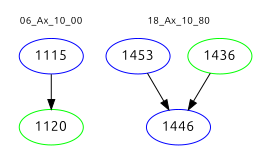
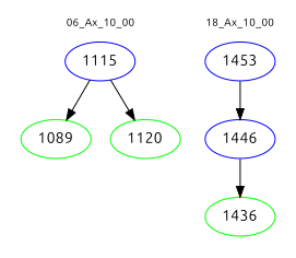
  digraph {
    fontname=Ubuntu
    node [color=blue fontname=Ubuntu]
    edge [color=black fontname=Ubuntu]
    n1 [label=1115]
+   n2 [color=green label=1089]
    n3 [color=green label=1120]
    n4 [label=1446]
    n5 [color=green label=1436]
    n6 [label=1453]
    subgraph cluster_1 {
      color=white
      fontsize=10
      label="06_Ax_10_00"
      n1
+     n2
      n3
    }
    subgraph cluster_2 {
      color=white
      fontsize=10
-     label="18_Ax_10_80"
+     label="18_Ax_10_00"
      n4
      n5
      n6
    }
+   n1 -> n2
    n1 -> n3
-   n5 -> n4
+   n4 -> n5
    n6 -> n4
  }
